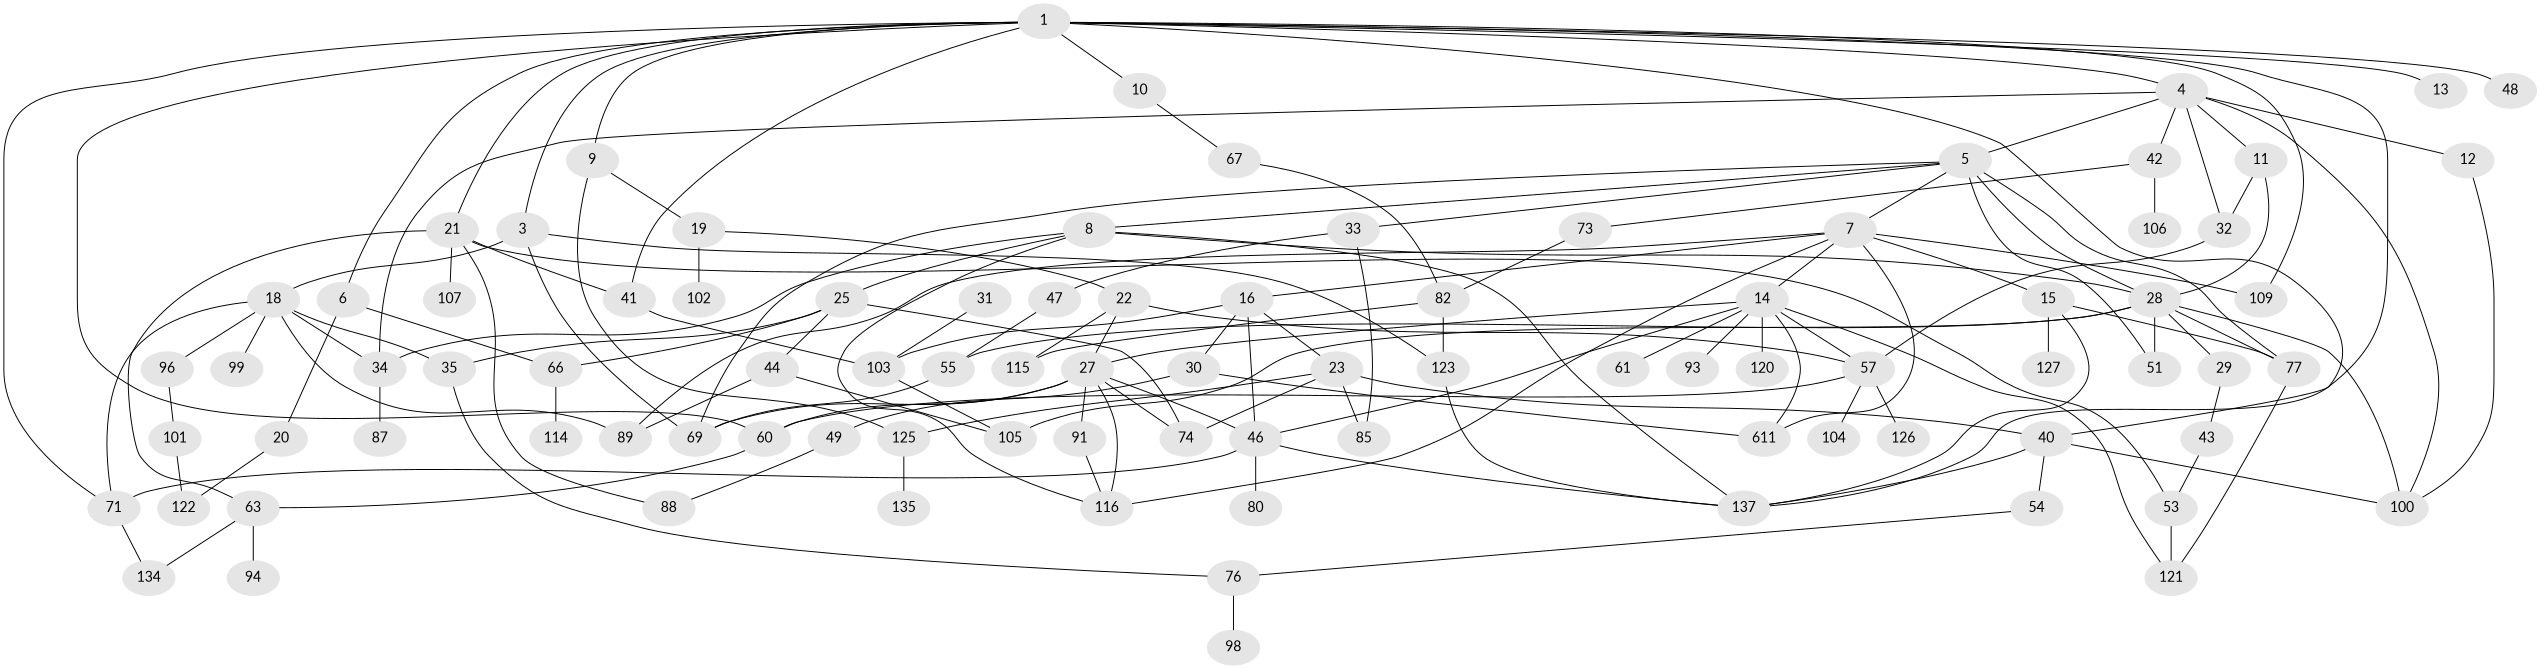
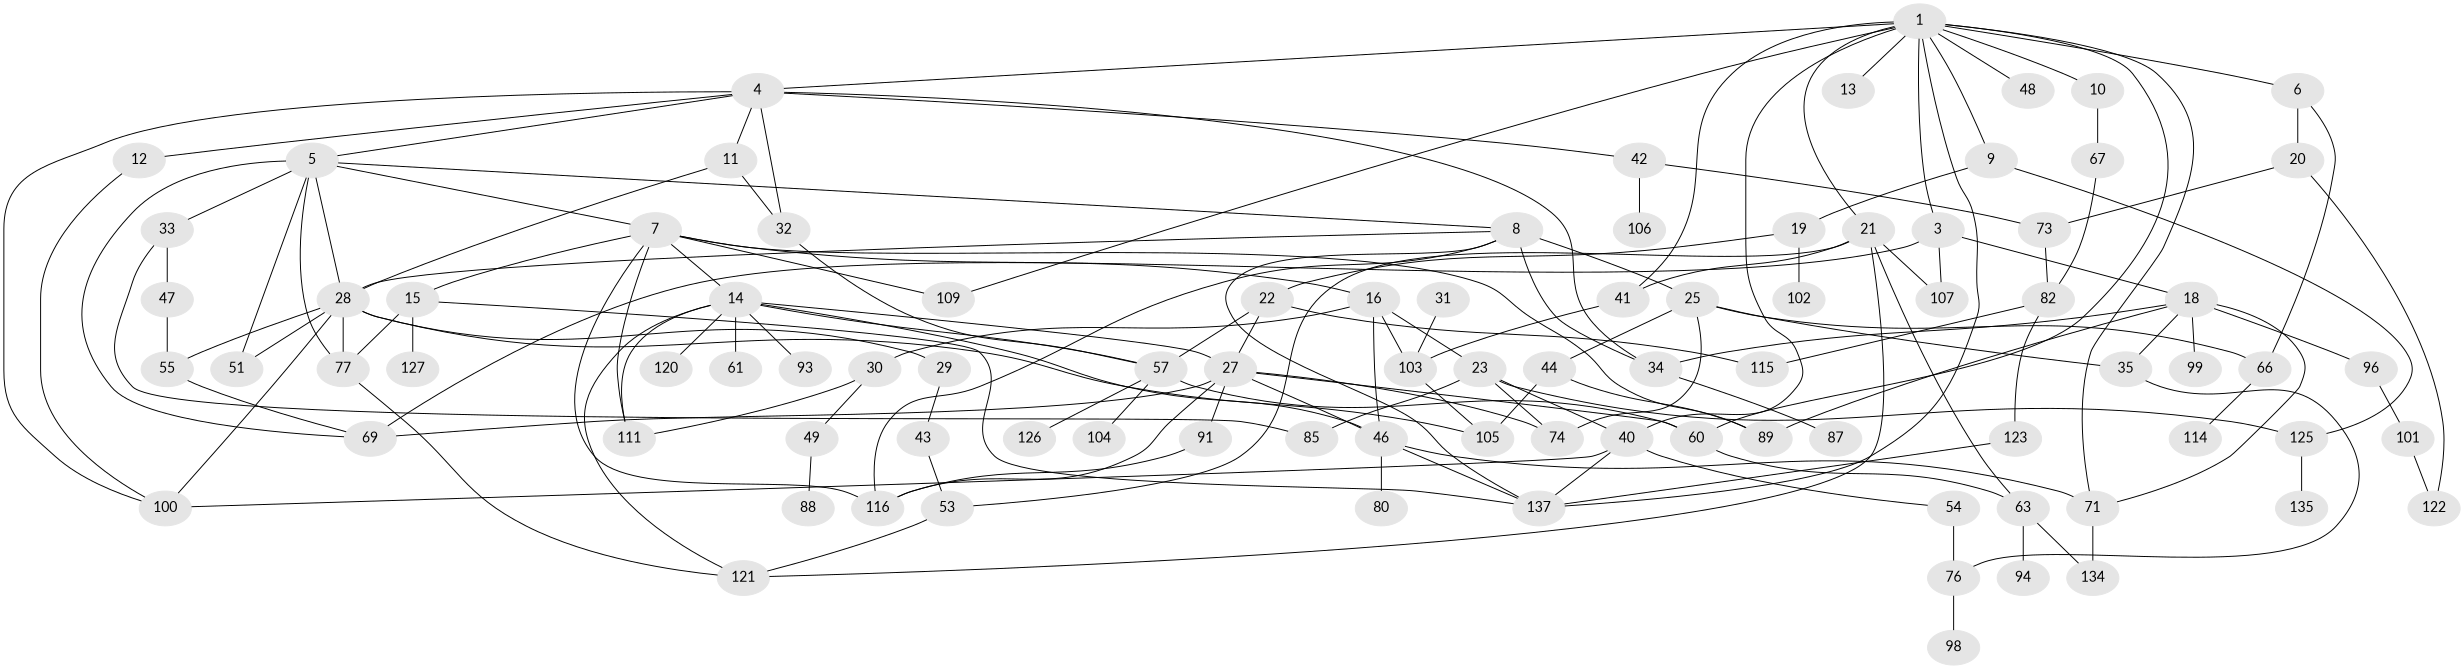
  graph {
    fontname=Lato
    node [color=gray90 fontname=Lato style=filled]
    edge [fontname=Lato]
    1 [super="+2"]
    3
    4 [super="+38"]
    6 [super="+39"]
    9
    10
    13
    21 [super="+26"]
    40 [super="+90"]
    41 [super="+75"]
    48
    60 [super="+97"]
    71
    109
    137 [super="+140"]
    18 [super="+36"]
    69 [super="+84"]
    123 [super="+124"]
    5 [super="+24"]
    11 [super="+17"]
    12 [super="+113"]
    32 [super="+37"]
    34 [super="+139"]
    42 [super="+128"]
    100 [super="+133"]
    20 [super="+68"]
    66
    19
    125 [super="+131"]
    67 [super="+72"]
    121
    53 [super="+130"]
    63 [super="+86"]
    107
    54
    103 [super="+108"]
    134
    89 [super="+112"]
    35
    96 [super="+136"]
    99 [super="+118"]
    7 [super="+110"]
    8 [super="+50"]
    28 [super="+62"]
    33
    51 [super="+64"]
    77 [super="+81"]
    31 [super="+117"]
    57 [super="+59"]
    87
    73
    106
    14 [super="+92"]
    15 [super="+56"]
    16 [super="+58"]
-   111 [super="+143" label=611]
+   111 [super="+143"]
    116
    25 [super="+45"]
    29
    55 [super="+78"]
    105
    85 [super="+141"]
    47
    122
    114
    27 [super="+70"]
    46 [super="+119"]
    61
    93
    120
    127
    23 [super="+138"]
    30 [super="+65"]
    74 [super="+95"]
    44
    22 [super="+79"]
    102 [super="+142"]
    135
    82 [super="+83"]
    91
    80
    104
    126
    49
    76
    101 [super="+132"]
    115 [super="+129"]
    94
    43 [super="+52"]
    88
    98
    1 -- 3
    1 -- 4
    1 -- 6
    1 -- 9
    1 -- 10
    1 -- 13
    1 -- 21
    1 -- 40
    1 -- 41
    1 -- 48
    1 -- 60
    1 -- 71
    1 -- 109
    1 -- 137
    3 -- 18
    3 -- 69
-   3 -- 123
+   3 -- 107
    4 -- 5
    4 -- 11
    4 -- 12
    4 -- 32
    4 -- 34
    4 -- 42
    4 -- 100
    6 -- 20
    6 -- 66
    9 -- 19
    9 -- 125
    10 -- 67
    21 -- 41
-   21 -- 88
+   21 -- 121
    21 -- 53
    21 -- 63
    21 -- 107
    40 -- 137
    40 -- 100
    40 -- 54
    41 -- 103
    60 -- 63
    71 -- 134
    18 -- 71
    18 -- 34
    18 -- 89
    18 -- 35
    18 -- 96
    18 -- 99
    123 -- 137
    5 -- 69
    5 -- 7
    5 -- 8
    5 -- 28
    5 -- 33
    5 -- 51
    5 -- 77
    11 -- 32
    11 -- 28
    12 -- 100
    32 -- 57
    34 -- 87
    42 -- 73
    42 -- 106
+   20 -- 73
    20 -- 122
    66 -- 114
    19 -- 22
    19 -- 102
    125 -- 135
    67 -- 82
    53 -- 121
    63 -- 134
    63 -- 94
    54 -- 76
    103 -- 105
    35 -- 76
    96 -- 101
    7 -- 109
    7 -- 89
    7 -- 14
    7 -- 15
    7 -- 16
    7 -- 111
    7 -- 116
    8 -- 137
    8 -- 34
    8 -- 28
    8 -- 116
    8 -- 25
    28 -- 100
    28 -- 51
    28 -- 77
    28 -- 29
    28 -- 55
    28 -- 105
    33 -- 85
    33 -- 47
    77 -- 121
    31 -- 103
    57 -- 60
    57 -- 104
    57 -- 126
    73 -- 82
    14 -- 121
    14 -- 57
    14 -- 111
    14 -- 27
    14 -- 46
    14 -- 61
    14 -- 93
    14 -- 120
    15 -- 137
    15 -- 77
    15 -- 127
    16 -- 103
    16 -- 46
    16 -- 23
    16 -- 30
    25 -- 66
    25 -- 35
    25 -- 74
    25 -- 44
    29 -- 43
    55 -- 69
    47 -- 55
    27 -- 60
    27 -- 69
    27 -- 116
    27 -- 46
    27 -- 74
    27 -- 91
    46 -- 71
    46 -- 137
    46 -- 80
    23 -- 40
    23 -- 125
    23 -- 85
    23 -- 74
    30 -- 111
    30 -- 49
    44 -- 89
    44 -- 105
    22 -- 57
    22 -- 27
    22 -- 115
    82 -- 123
    82 -- 115
    91 -- 116
    49 -- 88
    76 -- 98
    101 -- 122
    43 -- 53
  }
